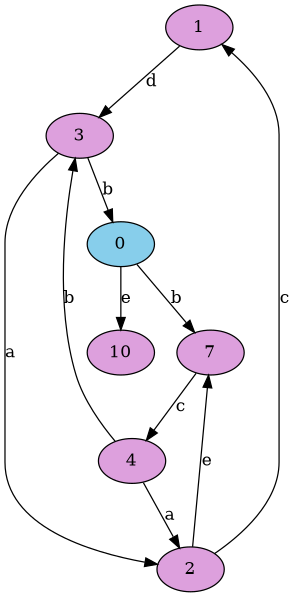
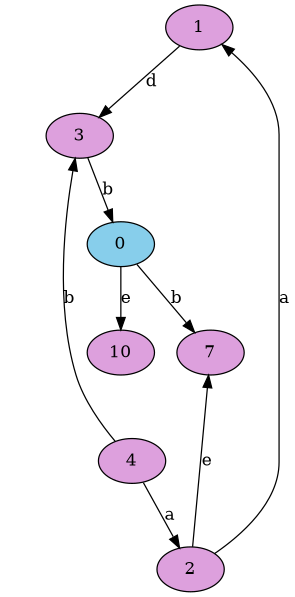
  strict digraph {
    node [fillcolor=plum style=filled]
    1
    3
    0 [fillcolor=skyblue]
    2
    7
    10
    4
    1 -> 3 [label=d]
    3 -> 0 [label=b]
-   3 -> 2 [label=a]
    0 -> 7 [label=b]
    0 -> 10 [label=e]
-   2 -> 1 [label=c]
+   2 -> 1 [label=a]
    2 -> 7 [label=e]
-   7 -> 4 [label=c]
    4 -> 3 [label=b]
    4 -> 2 [label=a]
  }
